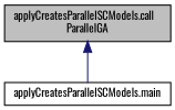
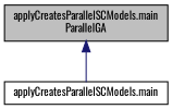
  digraph {
    rankdir=TB
    fontname=Oswald
    node [color=black fontname=Oswald fontsize=10 shape=record style=filled]
-   n1 [fillcolor=grey75 fontcolor=black height=0.2 label="applyCreatesParallelSCModels.call\lParallelGA" width=0.4]
+   n1 [fillcolor=grey75 fontcolor=black height=0.2 label="applyCreatesParallelSCModels.main\lParallelGA" width=0.4]
    n2 [fillcolor=white height=0.2 label="applyCreatesParallelSCModels.main" width=0.4]
    n1 -> n2 [color=midnightblue dir=back fontname=Oswald fontsize=10 labelfontname=Helvetica labelfontsize=10 style=solid]
  }
